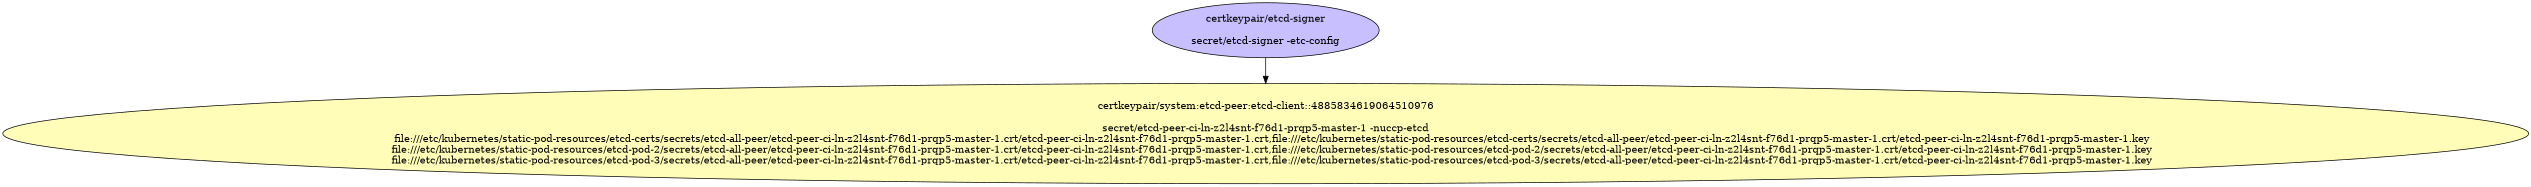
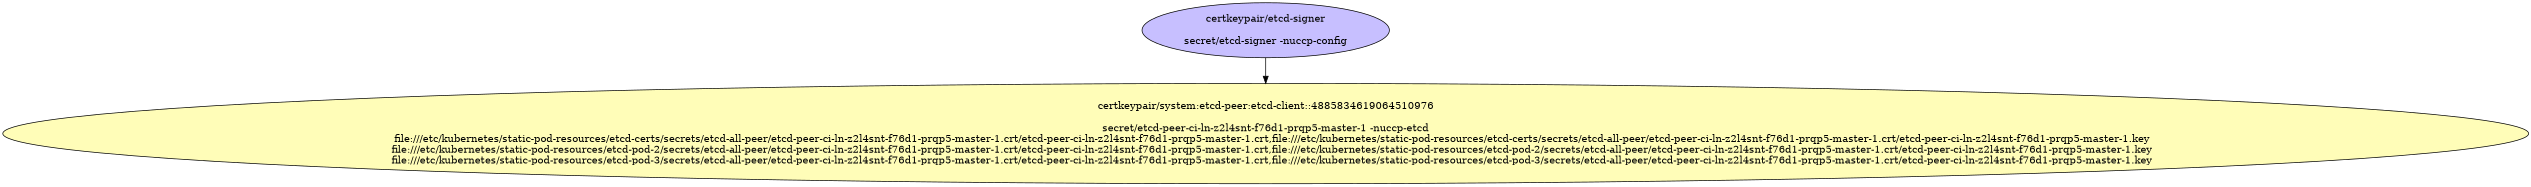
  digraph {
    node [style=filled]
-   n1 [fillcolor="#c7bfff" label="certkeypair/etcd-signer\n\nsecret/etcd-signer -etc-config\n"]
+   n1 [fillcolor="#c7bfff" label="certkeypair/etcd-signer\n\nsecret/etcd-signer -nuccp-config\n"]
    n2 [fillcolor="#fffdb8" label="certkeypair/system:etcd-peer:etcd-client::4885834619064510976\n\nsecret/etcd-peer-ci-ln-z2l4snt-f76d1-prqp5-master-1 -nuccp-etcd\n    file:///etc/kubernetes/static-pod-resources/etcd-certs/secrets/etcd-all-peer/etcd-peer-ci-ln-z2l4snt-f76d1-prqp5-master-1.crt/etcd-peer-ci-ln-z2l4snt-f76d1-prqp5-master-1.crt,file:///etc/kubernetes/static-pod-resources/etcd-certs/secrets/etcd-all-peer/etcd-peer-ci-ln-z2l4snt-f76d1-prqp5-master-1.crt/etcd-peer-ci-ln-z2l4snt-f76d1-prqp5-master-1.key\n    file:///etc/kubernetes/static-pod-resources/etcd-pod-2/secrets/etcd-all-peer/etcd-peer-ci-ln-z2l4snt-f76d1-prqp5-master-1.crt/etcd-peer-ci-ln-z2l4snt-f76d1-prqp5-master-1.crt,file:///etc/kubernetes/static-pod-resources/etcd-pod-2/secrets/etcd-all-peer/etcd-peer-ci-ln-z2l4snt-f76d1-prqp5-master-1.crt/etcd-peer-ci-ln-z2l4snt-f76d1-prqp5-master-1.key\n    file:///etc/kubernetes/static-pod-resources/etcd-pod-3/secrets/etcd-all-peer/etcd-peer-ci-ln-z2l4snt-f76d1-prqp5-master-1.crt/etcd-peer-ci-ln-z2l4snt-f76d1-prqp5-master-1.crt,file:///etc/kubernetes/static-pod-resources/etcd-pod-3/secrets/etcd-all-peer/etcd-peer-ci-ln-z2l4snt-f76d1-prqp5-master-1.crt/etcd-peer-ci-ln-z2l4snt-f76d1-prqp5-master-1.key\n"]
    n1 -> n2
  }
